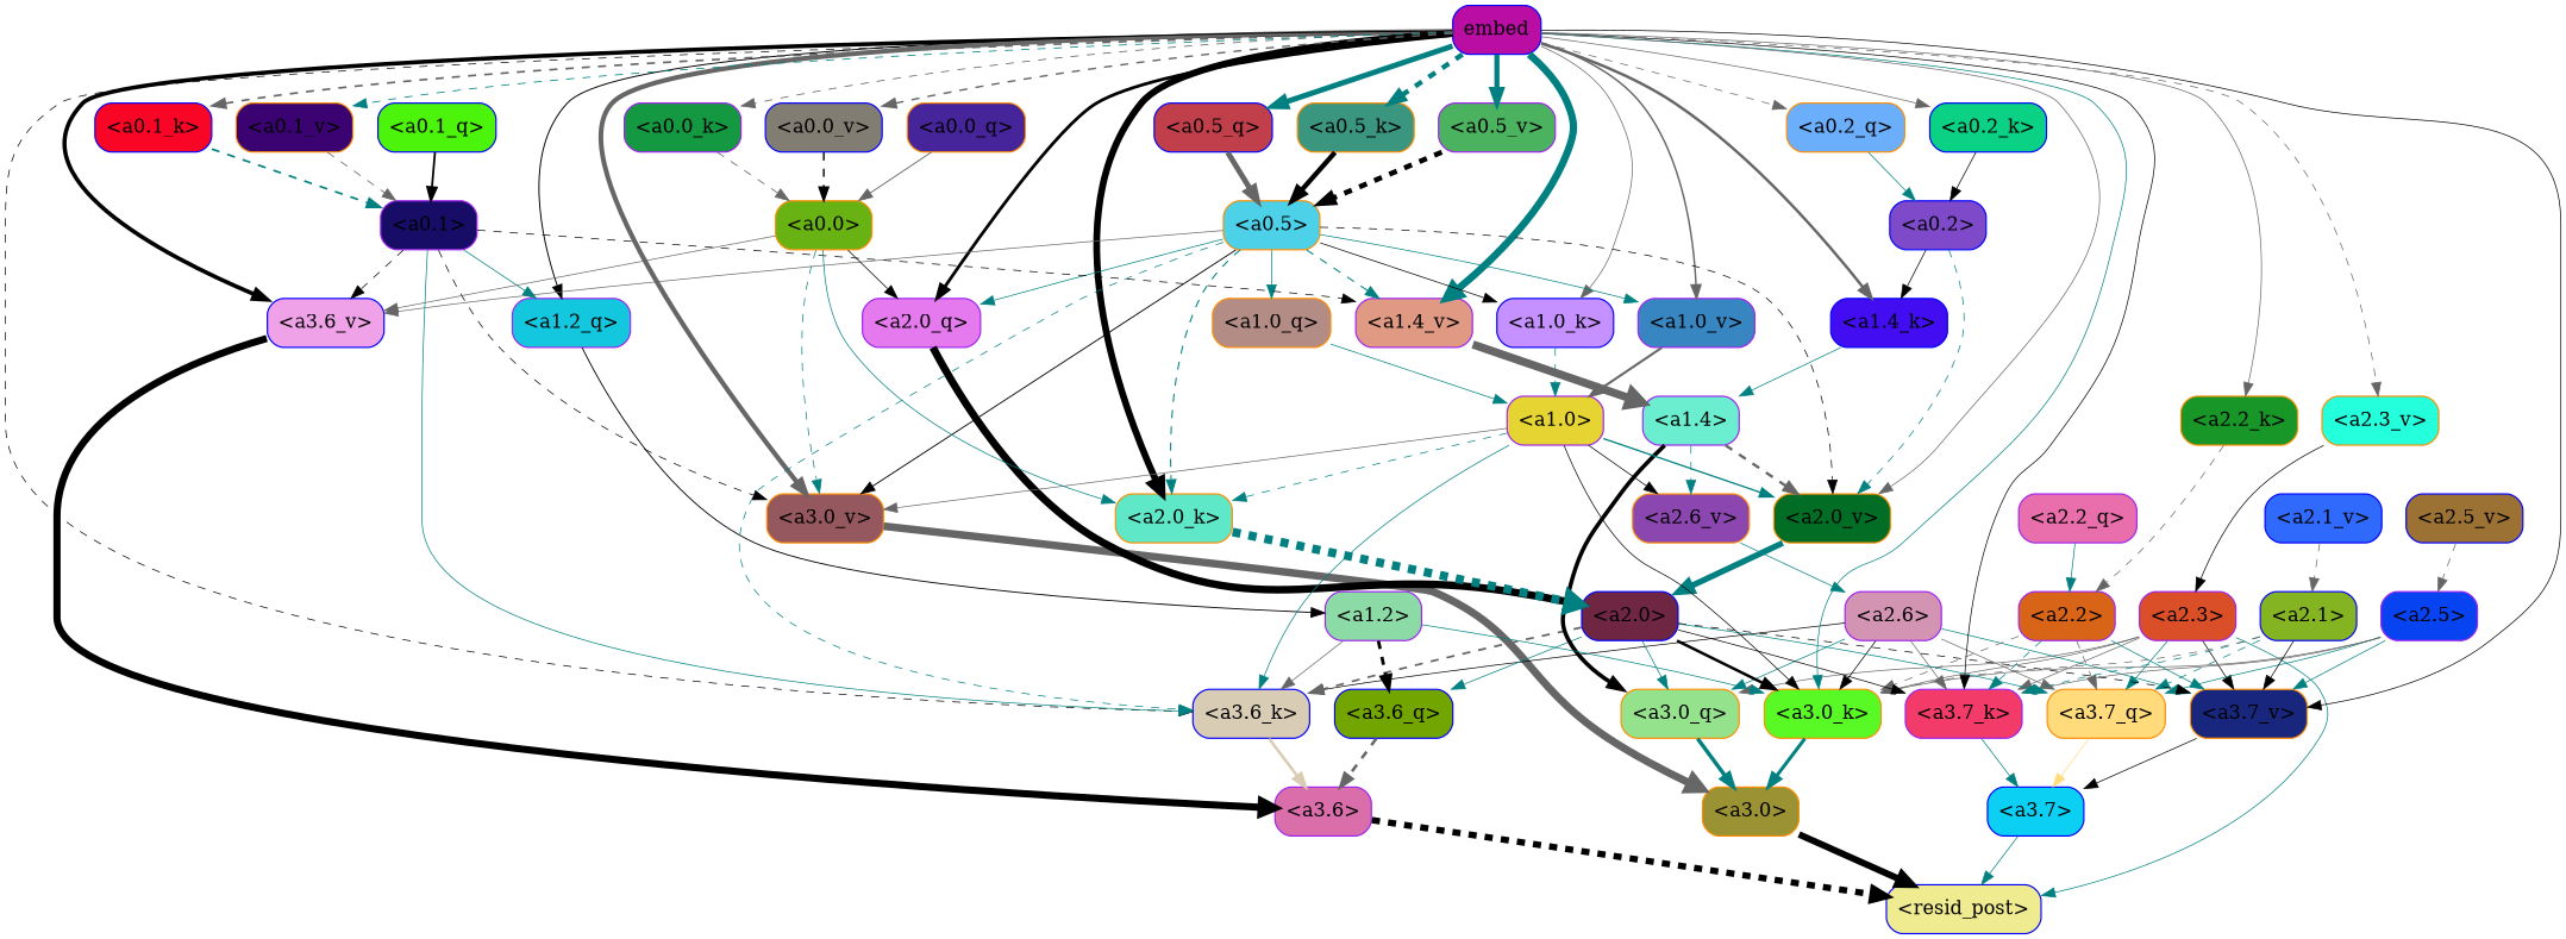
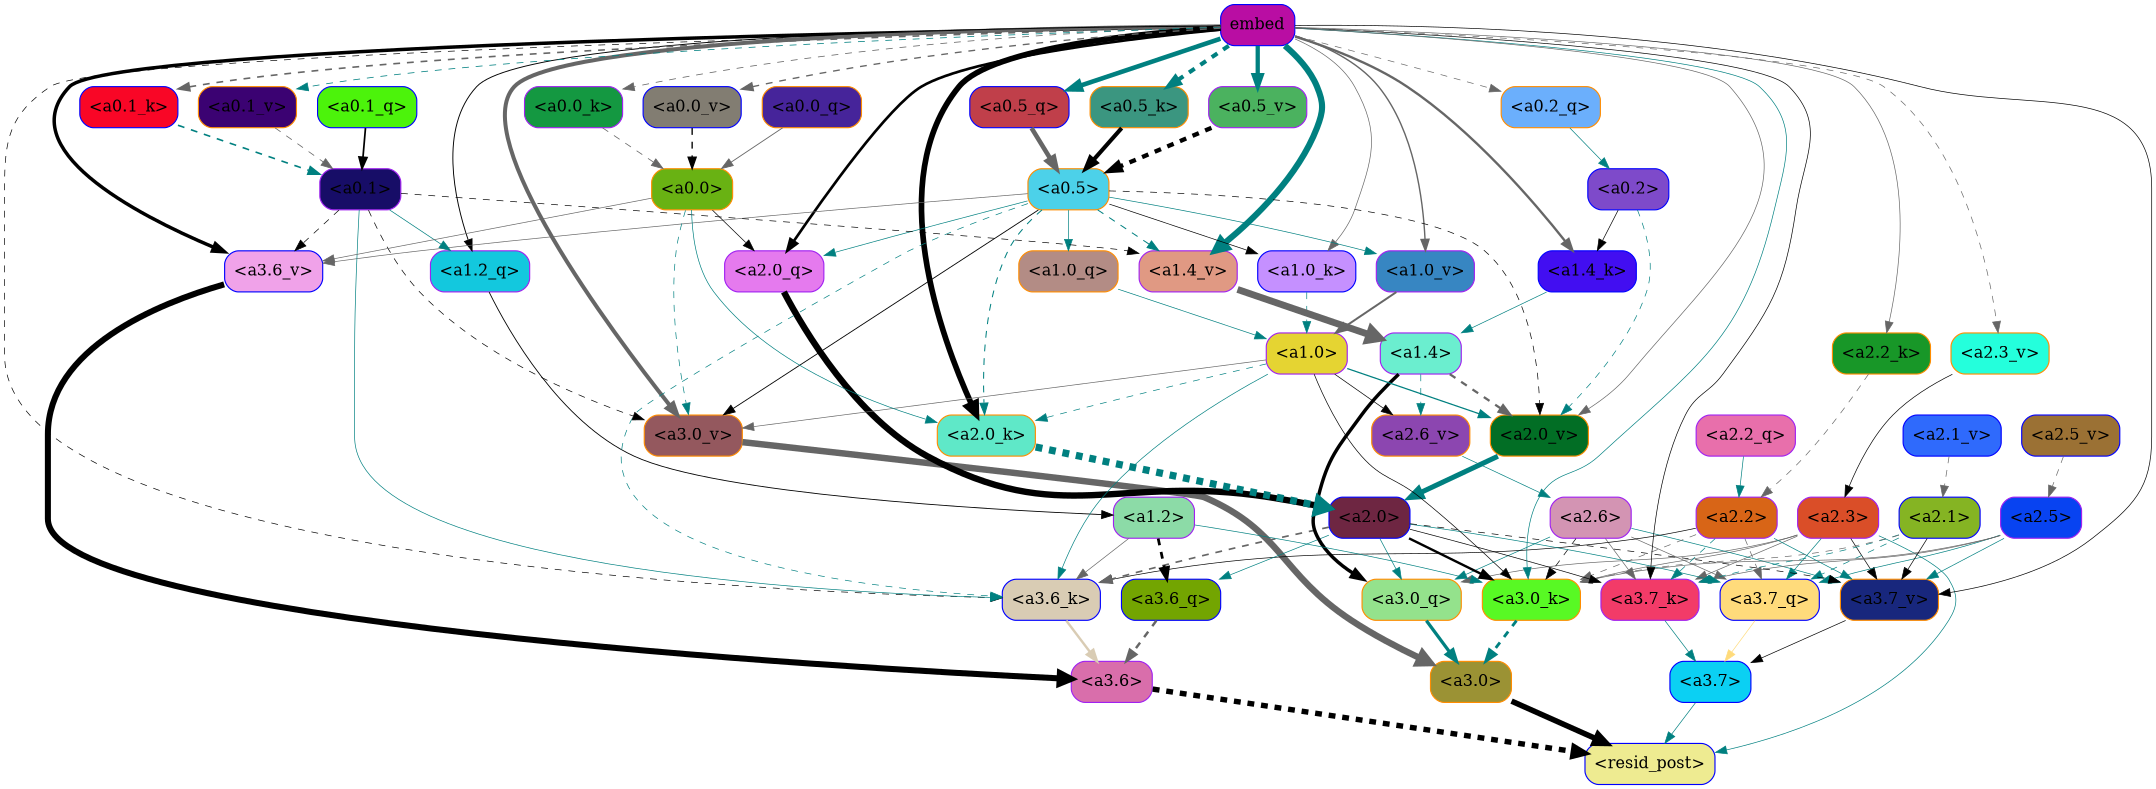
  strict digraph {
    fontname="DejaVu Serif"
    splines=true
    node [color=blue fontname="DejaVu Serif" shape=box style="filled, rounded"]
    edge [color=teal fontname="DejaVu Serif" penwidth=0.6 style=solid]
    "<a3.7>" [fillcolor="#0bd0f3"]
    "<resid_post>" [fillcolor="#eeeb91"]
    "<a3.6>" [color=purple fillcolor="#d96eab"]
    "<a3.0>" [color=darkorange fillcolor="#9b9234"]
    "<a2.3>" [color=purple fillcolor="#da4e28"]
-   "<a3.7_q>" [color=darkorange fillcolor="#ffdb7b"]
+   "<a3.7_q>" [fillcolor="#ffdb7b"]
    "<a3.0_q>" [color=darkorange fillcolor="#94e28c"]
    "<a3.7_k>" [color=purple fillcolor="#f23b68"]
    "<a3.0_k>" [color=darkorange fillcolor="#58f924"]
    "<a3.7_v>" [color=darkorange fillcolor="#18277d"]
    "<a3.6_q>" [fillcolor="#73a501"]
    "<a3.6_k>" [fillcolor="#d9ccb4"]
    "<a3.6_v>" [fillcolor="#f0a2e9"]
    "<a3.0_v>" [color=darkorange fillcolor="#94585e"]
    "<a2.6>" [color=purple fillcolor="#d394b3"]
    "<a2.5>" [color=purple fillcolor="#0843f1"]
    "<a2.2>" [color=purple fillcolor="#d86517"]
    "<a2.1>" [fillcolor="#85b423"]
    "<a2.0>" [fillcolor="#6e2642"]
    "<a1.4>" [color=purple fillcolor="#6beecf"]
    "<a2.6_v>" [color=darkorange fillcolor="#8c46b0"]
    "<a2.0_v>" [color=darkorange fillcolor="#026e25"]
    embed [fillcolor="#b90da3"]
    "<a2.0_q>" [color=purple fillcolor="#e57aee"]
    "<a2.2_k>" [color=darkorange fillcolor="#189728"]
    "<a2.0_k>" [color=darkorange fillcolor="#5fe8c8"]
    "<a2.3_v>" [color=darkorange fillcolor="#24ffdc"]
    "<a1.2_q>" [color=purple fillcolor="#13c8de"]
    "<a1.4_k>" [fillcolor="#420ef1"]
    "<a1.0_k>" [fillcolor="#c590ff"]
    "<a1.4_v>" [color=purple fillcolor="#e09983"]
    "<a1.0_v>" [color=purple fillcolor="#3786c2"]
    "<a0.5_q>" [fillcolor="#c03f4a"]
    "<a0.2_q>" [color=darkorange fillcolor="#6baffc"]
    "<a0.5_k>" [color=darkorange fillcolor="#3b9680"]
-   "<a0.2_k>" [fillcolor="#0ad183"]
    "<a0.1_k>" [fillcolor="#f90626"]
    "<a0.0_k>" [color=purple fillcolor="#149841"]
    "<a0.5_v>" [color=purple fillcolor="#4bb25f"]
    "<a0.1_v>" [color=darkorange fillcolor="#3b0272"]
    "<a0.0_v>" [fillcolor="#827d72"]
    "<a1.2>" [color=purple fillcolor="#8cdba7"]
    "<a1.0>" [color=purple fillcolor="#e5d432"]
    "<a0.5>" [color=darkorange fillcolor="#4cd1e9"]
    "<a0.2>" [fillcolor="#7e4aca"]
    "<a0.1>" [color=purple fillcolor="#170d67"]
    "<a0.0>" [color=darkorange fillcolor="#69b213"]
    "<a1.0_q>" [color=darkorange fillcolor="#b38c85"]
    "<a2.2_q>" [color=purple fillcolor="#e86fab"]
    "<a2.5_v>" [fillcolor="#9b7134"]
    "<a2.1_v>" [fillcolor="#2f6afc"]
    "<a0.1_q>" [fillcolor="#4cf30b"]
    "<a0.0_q>" [color=darkorange fillcolor="#46249a"]
    "<a3.7>" -> "<resid_post>" [style=bold]
    "<a3.6>" -> "<resid_post>" [color=black penwidth=4.7534414529800415 style=dashed]
    "<a3.0>" -> "<resid_post>" [color=black penwidth=4.898576855659485]
    "<a2.3>" -> "<resid_post>" [style=bold]
    "<a2.3>" -> "<a3.7_q>"
    "<a2.3>" -> "<a3.0_q>" [color=gray40]
    "<a2.3>" -> "<a3.7_k>" [color=gray40]
    "<a2.3>" -> "<a3.0_k>" [color=gray40]
    "<a2.3>" -> "<a3.7_v>" [color=black]
    "<a3.7_q>" -> "<a3.7>" [color="#ffdb7b" style=""]
    "<a3.0_q>" -> "<a3.0>" [penwidth=2.870753765106201 style=bold]
    "<a3.7_k>" -> "<a3.7>"
-   "<a3.0_k>" -> "<a3.0>" [penwidth=2.520303964614868]
+   "<a3.0_k>" -> "<a3.0>" [penwidth=2.520303964614868 style=dashed]
    "<a3.7_v>" -> "<a3.7>" [color=black]
    "<a3.6_q>" -> "<a3.6>" [color=gray40 penwidth=2.160832464694977 style=dashed]
    "<a3.6_k>" -> "<a3.6>" [color="#d9ccb4" penwidth=2.13908451795578 style=""]
    "<a3.6_v>" -> "<a3.6>" [color=black penwidth=5.297133803367615 style=bold]
    "<a3.0_v>" -> "<a3.0>" [color=gray40 penwidth=5.680712580680847]
    "<a2.6>" -> "<a3.7_q>" [color=gray40 style=bold]
    "<a2.6>" -> "<a3.0_q>" [style=bold]
    "<a2.6>" -> "<a3.7_k>" [color=gray40]
-   "<a2.6>" -> "<a3.0_k>" [color=black style=bold]
+   "<a2.6>" -> "<a3.0_k>" [color=black style=dashed]
    "<a2.6>" -> "<a3.7_v>"
    "<a2.5>" -> "<a3.7_q>" [style=bold]
    "<a2.5>" -> "<a3.7_k>" [color=gray40]
    "<a2.5>" -> "<a3.0_k>" [color=gray40]
    "<a2.5>" -> "<a3.7_v>" [style=bold]
    "<a2.2>" -> "<a3.7_q>" [color=gray40 style=dashed]
    "<a2.2>" -> "<a3.7_k>" [style=dashed]
    "<a2.2>" -> "<a3.0_k>" [color=gray40 style=dashed]
    "<a2.2>" -> "<a3.7_v>"
-   "<a2.6>" -> "<a3.6_k>" [color=black]
+   "<a2.2>" -> "<a3.6_k>" [color=black]
    "<a2.1>" -> "<a3.7_q>" [style=dashed]
    "<a2.1>" -> "<a3.7_k>" [style=dashed]
    "<a2.1>" -> "<a3.0_k>" [color=gray40 style=dashed]
    "<a2.1>" -> "<a3.7_v>" [color=black]
    "<a2.0>" -> "<a3.7_q>"
    "<a2.0>" -> "<a3.0_q>"
    "<a2.0>" -> "<a3.7_k>" [color=black]
    "<a2.0>" -> "<a3.0_k>" [color=black penwidth=2.095262974500656 style=bold]
    "<a2.0>" -> "<a3.7_v>" [color=black style=dashed]
    "<a2.0>" -> "<a3.6_q>"
    "<a2.0>" -> "<a3.6_k>" [color=gray40 penwidth=1.4807794839143753 style=dashed]
    "<a1.4>" -> "<a3.0_q>" [color=black penwidth=3.0341034531593323 style=bold]
    "<a1.4>" -> "<a2.6_v>" [style=dashed]
    "<a1.4>" -> "<a2.0_v>" [color=gray40 penwidth=2.007302835583687 style=dashed]
    "<a2.6_v>" -> "<a2.6>"
    "<a2.0_v>" -> "<a2.0>" [penwidth=4.422677040100098]
    embed -> "<a3.7_k>" [color=black]
    embed -> "<a3.0_k>"
    embed -> "<a3.7_v>" [color=black style=bold]
    embed -> "<a3.6_k>" [color=black style=dashed]
    embed -> "<a3.6_v>" [color=black penwidth=3.067279100418091 style=bold]
    embed -> "<a3.0_v>" [color=gray40 penwidth=3.5202720761299133 style=bold]
    embed -> "<a2.0_v>" [color=gray40 style=bold]
    embed -> "<a2.0_q>" [color=black penwidth=2.339468687772751 style=bold]
    embed -> "<a2.2_k>" [color=gray40]
    embed -> "<a2.0_k>" [color=black penwidth=4.9759310483932495 style=bold]
    embed -> "<a2.3_v>" [color=gray40 style=dashed]
    embed -> "<a1.2_q>" [color=black penwidth=0.8262195587158203 style=bold]
    embed -> "<a1.4_k>" [color=gray40 penwidth=2.0715588331222534]
    embed -> "<a1.0_k>" [color=gray40]
    embed -> "<a1.4_v>" [penwidth=5.3763720989227295]
    embed -> "<a1.0_v>" [color=gray40 penwidth=1.232791244983673 style=bold]
    embed -> "<a0.5_q>" [penwidth=4.023846864700317 style=bold]
    embed -> "<a0.2_q>" [color=gray40 style=dashed]
    embed -> "<a0.5_k>" [penwidth=3.6077781692147255 style=dashed]
-   embed -> "<a0.2_k>" [color=gray40]
    embed -> "<a0.1_k>" [color=gray40 penwidth=1.4202172756195068 style=dashed]
    embed -> "<a0.0_k>" [color=gray40 penwidth=0.6857509613037109 style=dashed]
    embed -> "<a0.5_v>" [penwidth=3.744613029062748 style=bold]
    embed -> "<a0.1_v>" [penwidth=0.6802842617034912 style=dashed]
    embed -> "<a0.0_v>" [color=gray40 penwidth=1.1918210983276367 style=dashed]
    "<a2.0_q>" -> "<a2.0>" [color=black penwidth=5.606565475463867]
    "<a2.2_k>" -> "<a2.2>" [color=gray40 style=dashed]
    "<a2.0_k>" -> "<a2.0>" [penwidth=6.344284534454346 style=dashed]
    "<a2.3_v>" -> "<a2.3>" [color=black]
    "<a1.2_q>" -> "<a1.2>" [color=black penwidth=0.7570515871047974]
    "<a1.4_k>" -> "<a1.4>" [style=bold]
    "<a1.0_k>" -> "<a1.0>" [style=dashed]
    "<a1.4_v>" -> "<a1.4>" [color=gray40 penwidth=6.0194467306137085]
    "<a1.0_v>" -> "<a1.0>" [color=gray40 penwidth=1.738280937075615 style=bold]
    "<a0.5_q>" -> "<a0.5>" [color=gray40 penwidth=4.023846536874771]
    "<a0.2_q>" -> "<a0.2>" [style=bold]
    "<a0.5_k>" -> "<a0.5>" [color=black penwidth=3.607769437134266 style=bold]
-   "<a0.2_k>" -> "<a0.2>" [color=black style=bold]
    "<a0.1_k>" -> "<a0.1>" [penwidth=1.4202113151550293 style=dashed]
    "<a0.0_k>" -> "<a0.0>" [color=gray40 penwidth=0.6857404708862305 style=dashed]
    "<a0.5_v>" -> "<a0.5>" [color=black penwidth=3.7962711341679096 style=dashed]
    "<a0.1_v>" -> "<a0.1>" [color=gray40 penwidth=0.6802752017974854 style=dashed]
    "<a0.0_v>" -> "<a0.0>" [color=black penwidth=1.1918113231658936 style=dashed]
    "<a1.2>" -> "<a3.0_k>"
    "<a1.2>" -> "<a3.6_q>" [color=black penwidth=2.425799250602722 style=dashed]
    "<a1.2>" -> "<a3.6_k>" [color=gray40 style=bold]
    "<a1.0>" -> "<a3.0_k>" [color=black style=bold]
    "<a1.0>" -> "<a3.6_k>" [style=bold]
    "<a1.0>" -> "<a3.0_v>" [color=gray40]
    "<a1.0>" -> "<a2.6_v>" [color=black style=bold]
    "<a1.0>" -> "<a2.0_v>" [penwidth=1.0943371653556824]
    "<a1.0>" -> "<a2.0_k>" [style=dashed]
    "<a0.5>" -> "<a3.6_k>" [style=dashed]
    "<a0.5>" -> "<a3.6_v>" [color=gray40 style=bold]
    "<a0.5>" -> "<a3.0_v>" [color=black penwidth=0.764040544629097 style=bold]
    "<a0.5>" -> "<a2.0_v>" [color=black style=dashed]
    "<a0.5>" -> "<a2.0_q>"
    "<a0.5>" -> "<a2.0_k>" [penwidth=0.8956001400947571 style=dashed]
    "<a0.5>" -> "<a1.0_k>" [color=black]
    "<a0.5>" -> "<a1.4_v>" [penwidth=0.8774083852767944 style=dashed]
    "<a0.5>" -> "<a1.0_v>" [style=bold]
    "<a0.5>" -> "<a1.0_q>"
    "<a0.2>" -> "<a2.0_v>" [style=dashed]
    "<a0.2>" -> "<a1.4_k>" [color=black]
    "<a0.1>" -> "<a3.6_k>"
    "<a0.1>" -> "<a3.6_v>" [color=black style=dashed]
    "<a0.1>" -> "<a3.0_v>" [color=black style=dashed]
    "<a0.1>" -> "<a1.2_q>"
    "<a0.1>" -> "<a1.4_v>" [color=black style=dashed]
    "<a0.0>" -> "<a3.6_v>" [color=gray40 style=bold]
    "<a0.0>" -> "<a3.0_v>" [style=dashed]
    "<a0.0>" -> "<a2.0_q>" [color=black]
    "<a0.0>" -> "<a2.0_k>"
    "<a1.0_q>" -> "<a1.0>" [style=bold]
    "<a2.2_q>" -> "<a2.2>" [style=bold]
    "<a2.5_v>" -> "<a2.5>" [color=gray40 style=dashed]
    "<a2.1_v>" -> "<a2.1>" [color=gray40 style=dashed]
    "<a0.1_q>" -> "<a0.1>" [color=black penwidth=1.5174570083618164 style=bold]
    "<a0.0_q>" -> "<a0.0>" [color=gray40 penwidth=0.766176700592041 style=bold]
  }
